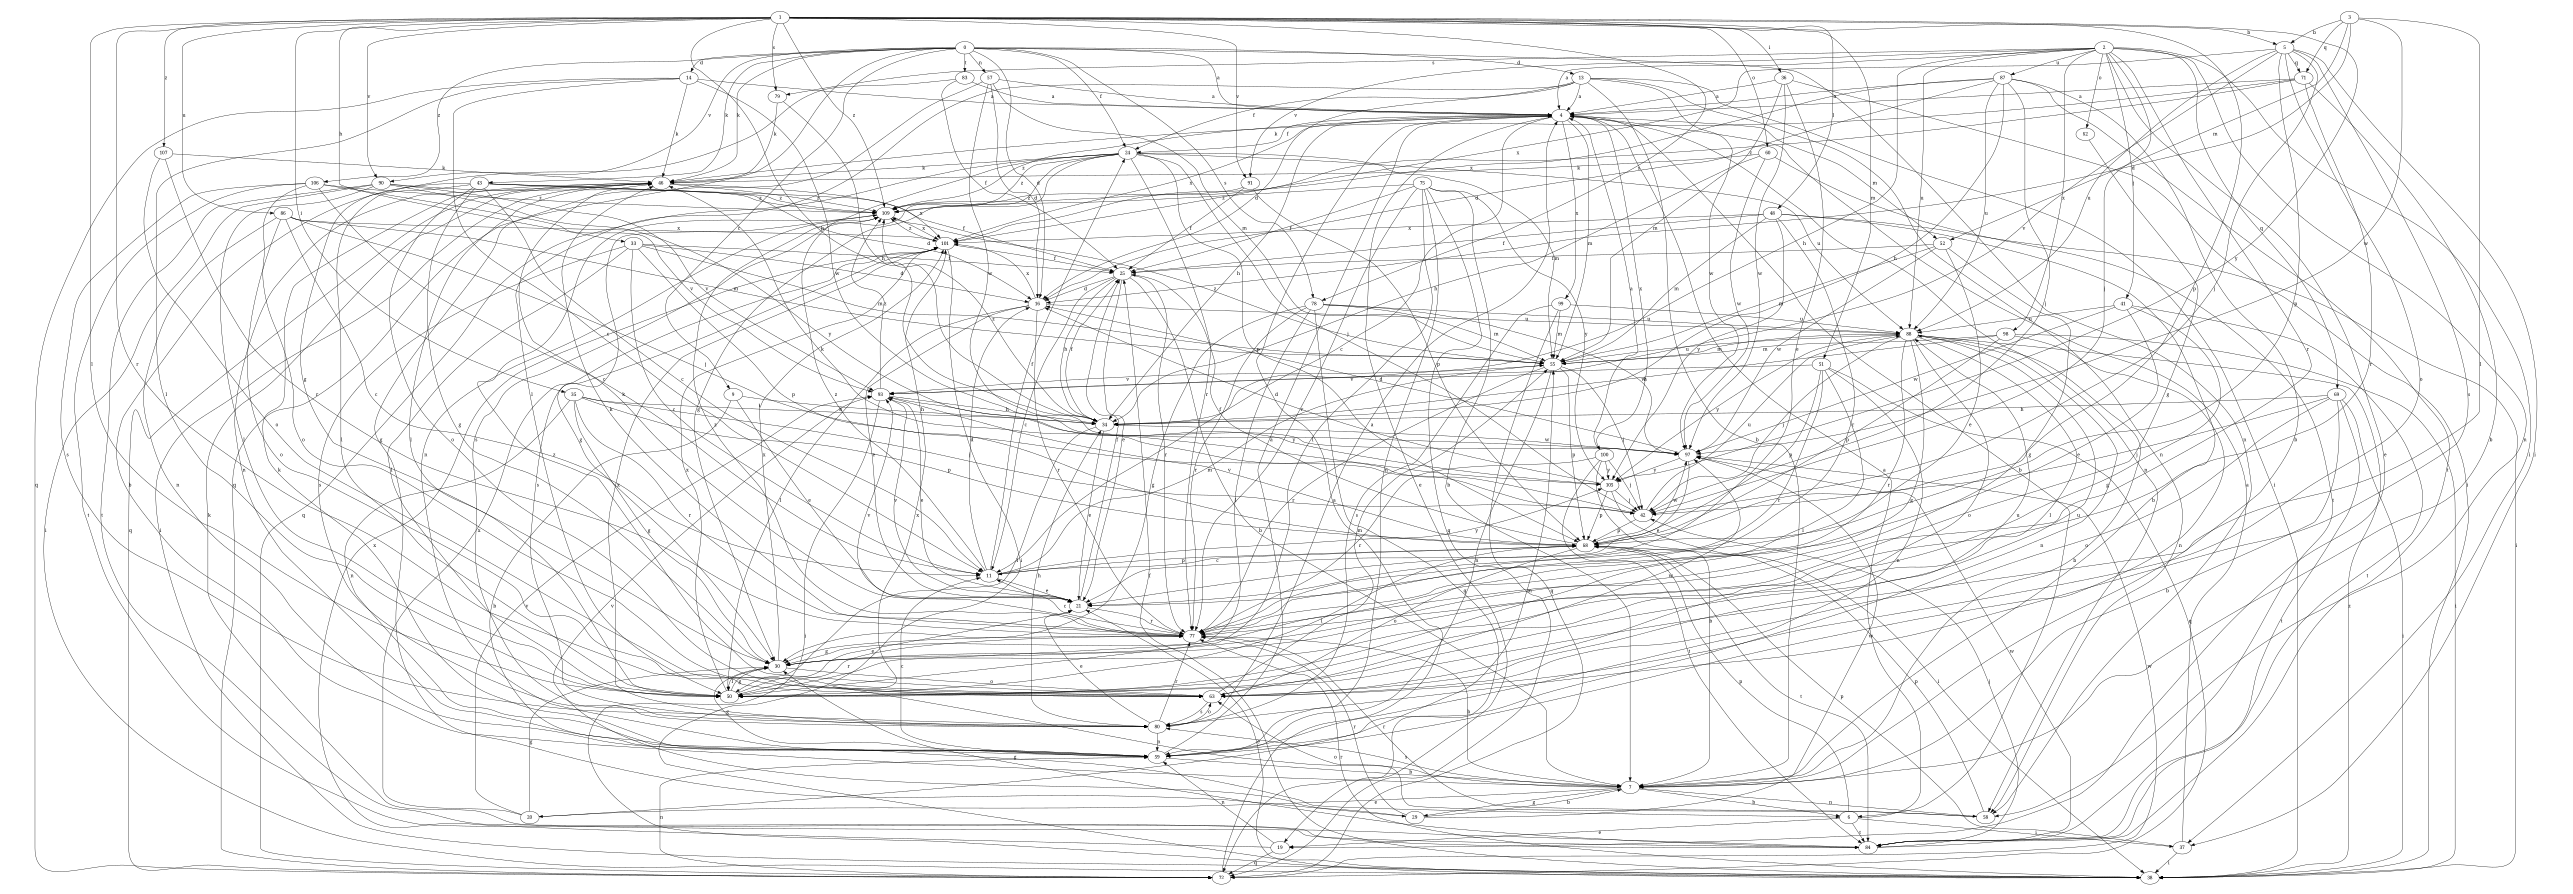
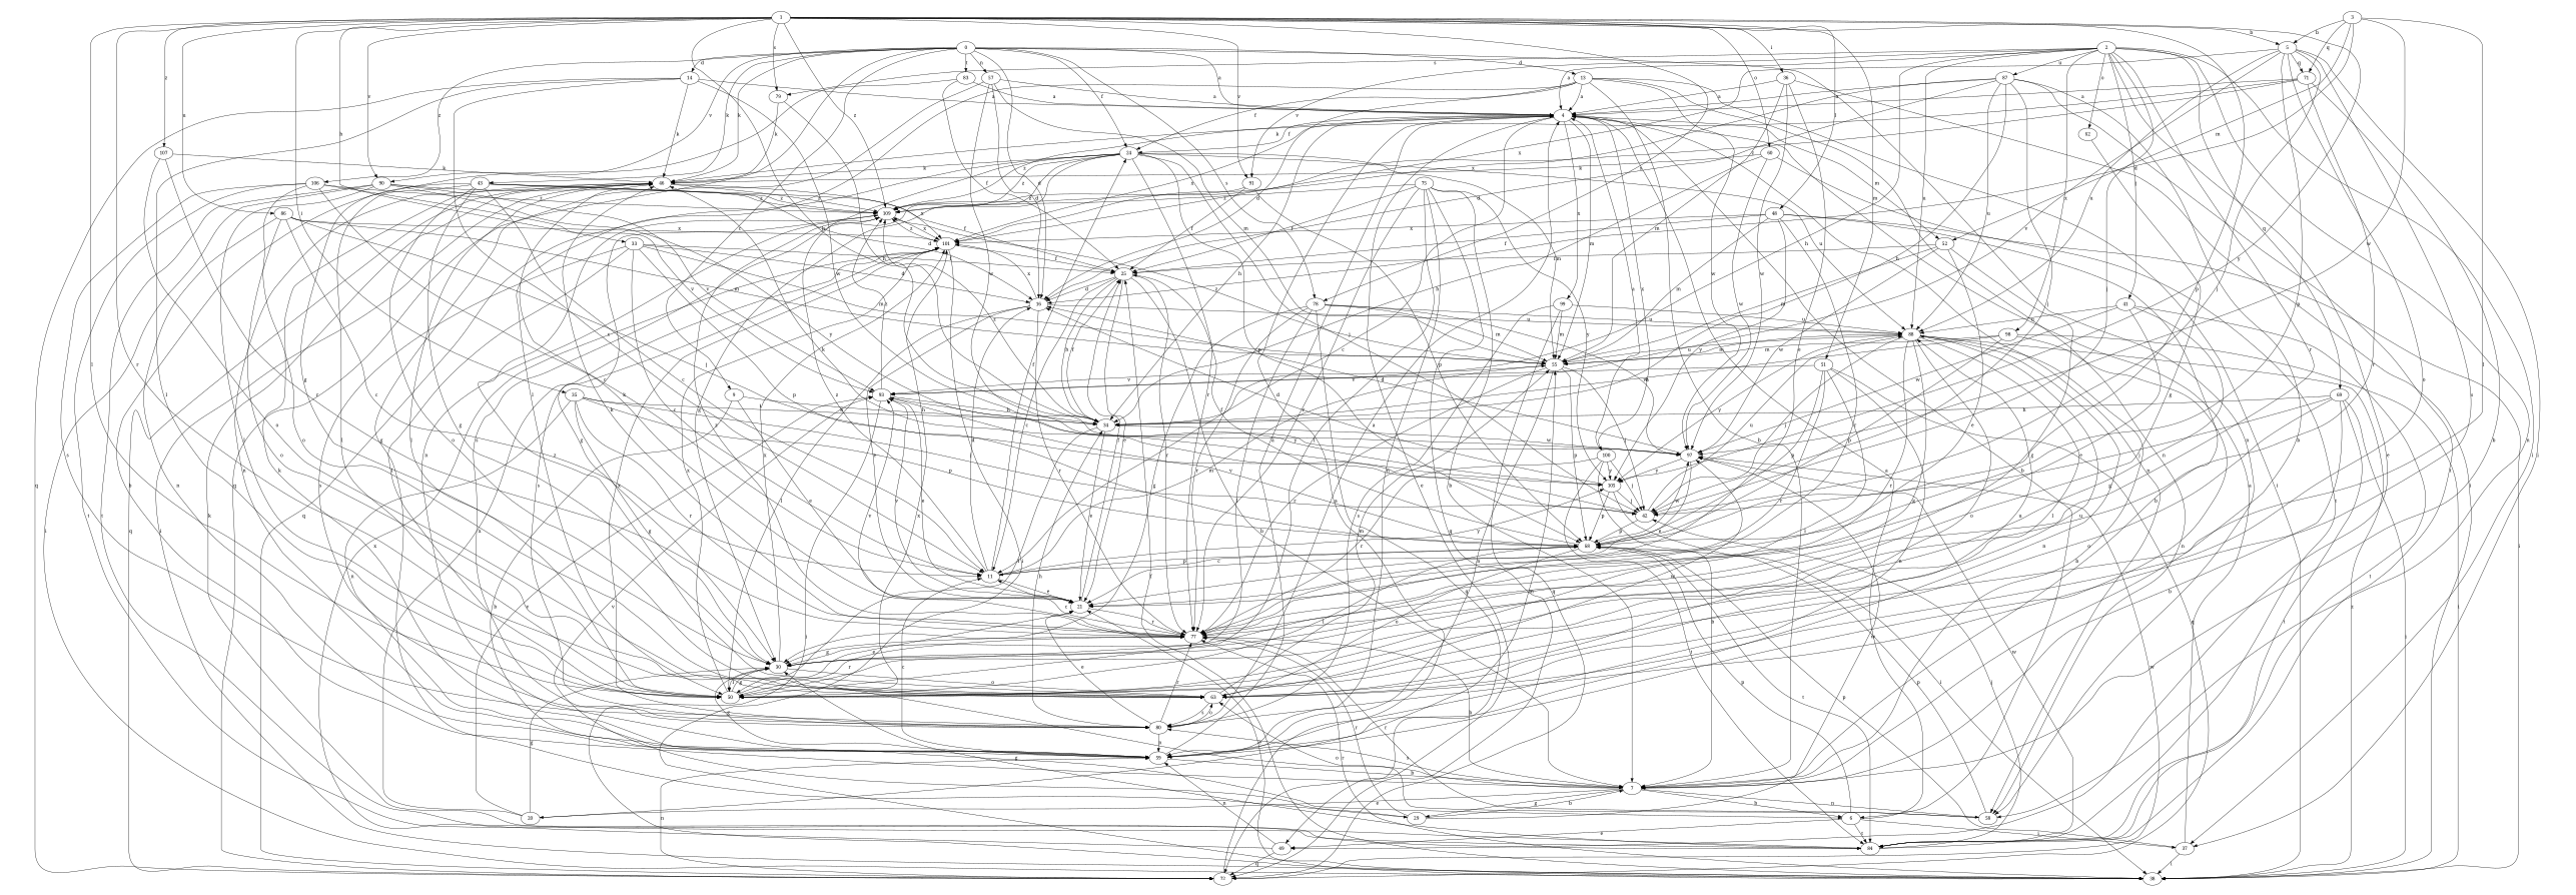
  strict digraph {
    fontname="Noto Serif"
    node [fontname="Noto Serif"]
    edge [fontname="Noto Serif"]
    0
    4
    9
    13
    14
    16
    24
    29
    43
    46
    57
    58
    78
    83
    90
    106
    34
    109
-   19
+   19 [label=49]
    52
    6
    11
    55
    99
    100
    101
    21
    50
    97
    7
    38
    72
    77
    88
    68
    42
    80
    59
    30
    93
    63
    25
    105
    84
    1
    5
    33
    35
    36
    48
    51
    60
    79
    86
    91
    107
    37
    71
    75
    2
    41
    62
    69
    87
    98
    3
    20
    0 -> 4 [label=a]
    0 -> 9 [label=c]
    0 -> 13 [label=d]
    0 -> 14 [label=d]
    0 -> 16 [label=d]
    0 -> 24 [label=f]
    0 -> 29 [label=g]
    0 -> 43 [label=k]
    0 -> 46 [label=k]
    0 -> 57 [label=n]
    0 -> 58 [label=n]
    0 -> 78 [label=s]
    0 -> 83 [label=t]
    0 -> 90 [label=v]
    0 -> 106 [label=z]
    4 -> 24 [label=f]
    4 -> 58 [label=n]
    4 -> 34 [label=h]
    4 -> 109 [label=z]
    4 -> 19 [label=e]
    4 -> 52 [label=m]
    4 -> 6 [label=b]
    4 -> 11 [label=c]
    4 -> 55 [label=m]
    4 -> 99 [label=x]
    4 -> 100 [label=x]
    4 -> 101 [label=x]
    9 -> 34 [label=h]
    9 -> 6 [label=b]
    9 -> 21 [label=e]
    13 -> 4 [label=a]
    13 -> 16 [label=d]
    13 -> 24 [label=f]
    13 -> 58 [label=n]
    13 -> 50 [label=l]
    13 -> 97 [label=w]
    13 -> 7 [label=b]
    13 -> 38 [label=i]
    14 -> 4 [label=a]
    14 -> 46 [label=k]
    14 -> 11 [label=c]
    14 -> 50 [label=l]
    14 -> 97 [label=w]
    14 -> 72 [label=q]
    16 -> 101 [label=x]
    16 -> 21 [label=e]
    16 -> 50 [label=l]
    16 -> 77 [label=r]
    16 -> 88 [label=u]
    24 -> 46 [label=k]
    24 -> 109 [label=z]
    24 -> 55 [label=m]
    24 -> 72 [label=q]
    24 -> 77 [label=r]
    24 -> 88 [label=u]
    24 -> 68 [label=p]
    24 -> 42 [label=j]
    24 -> 80 [label=s]
    24 -> 59 [label=n]
    24 -> 30 [label=g]
    29 -> 97 [label=w]
    29 -> 7 [label=b]
    29 -> 77 [label=r]
    29 -> 93 [label=v]
    43 -> 16 [label=d]
    43 -> 109 [label=z]
    43 -> 11 [label=c]
    43 -> 50 [label=l]
    43 -> 7 [label=b]
    43 -> 30 [label=g]
    43 -> 63 [label=o]
    43 -> 25 [label=f]
    46 -> 109 [label=z]
    46 -> 101 [label=x]
    46 -> 50 [label=l]
    46 -> 38 [label=i]
    46 -> 72 [label=q]
    46 -> 59 [label=n]
    57 -> 4 [label=a]
    57 -> 16 [label=d]
    57 -> 55 [label=m]
    57 -> 97 [label=w]
    57 -> 72 [label=q]
    58 -> 77 [label=r]
    58 -> 68 [label=p]
    58 -> 63 [label=o]
    78 -> 55 [label=m]
    78 -> 50 [label=l]
    78 -> 97 [label=w]
    78 -> 72 [label=q]
    78 -> 77 [label=r]
    78 -> 88 [label=u]
    78 -> 30 [label=g]
    83 -> 4 [label=a]
    83 -> 30 [label=g]
    83 -> 25 [label=f]
    90 -> 109 [label=z]
    90 -> 50 [label=l]
    90 -> 38 [label=i]
    90 -> 93 [label=v]
    90 -> 105 [label=y]
    90 -> 84 [label=t]
    106 -> 109 [label=z]
    106 -> 11 [label=c]
    106 -> 80 [label=s]
    106 -> 93 [label=v]
    106 -> 63 [label=o]
    106 -> 84 [label=t]
    34 -> 109 [label=z]
    34 -> 21 [label=e]
    34 -> 50 [label=l]
    34 -> 97 [label=w]
    34 -> 25 [label=f]
    109 -> 101 [label=x]
    109 -> 30 [label=g]
    19 -> 101 [label=x]
    19 -> 72 [label=q]
    19 -> 59 [label=n]
    52 -> 55 [label=m]
    52 -> 21 [label=e]
    52 -> 97 [label=w]
    52 -> 30 [label=g]
    52 -> 25 [label=f]
    6 -> 4 [label=a]
    6 -> 19 [label=e]
    6 -> 68 [label=p]
    6 -> 84 [label=t]
    6 -> 37 [label=i]
    11 -> 16 [label=d]
    11 -> 24 [label=f]
    11 -> 109 [label=z]
    11 -> 55 [label=m]
    11 -> 21 [label=e]
    11 -> 68 [label=p]
    11 -> 105 [label=y]
    55 -> 109 [label=z]
    55 -> 77 [label=r]
    55 -> 88 [label=u]
    55 -> 68 [label=p]
    55 -> 42 [label=j]
    55 -> 59 [label=n]
    55 -> 93 [label=v]
    99 -> 55 [label=m]
    99 -> 72 [label=q]
    99 -> 88 [label=u]
    99 -> 80 [label=s]
    100 -> 4 [label=a]
    100 -> 7 [label=b]
    100 -> 77 [label=r]
    100 -> 42 [label=j]
    100 -> 105 [label=y]
    100 -> 84 [label=t]
    101 -> 109 [label=z]
    101 -> 38 [label=i]
    101 -> 80 [label=s]
    101 -> 25 [label=f]
    21 -> 46 [label=k]
    21 -> 77 [label=r]
    21 -> 93 [label=v]
    21 -> 25 [label=f]
    50 -> 101 [label=x]
    50 -> 21 [label=e]
    50 -> 77 [label=r]
    50 -> 88 [label=u]
    50 -> 30 [label=g]
    97 -> 16 [label=d]
    97 -> 21 [label=e]
    97 -> 105 [label=y]
    7 -> 29 [label=g]
    7 -> 58 [label=n]
    7 -> 6 [label=b]
    7 -> 101 [label=x]
    7 -> 80 [label=s]
    7 -> 20 [label=e]
    38 -> 21 [label=e]
    38 -> 77 [label=r]
    38 -> 25 [label=f]
    72 -> 4 [label=a]
    72 -> 97 [label=w]
    72 -> 59 [label=n]
    77 -> 46 [label=k]
    77 -> 109 [label=z]
    77 -> 11 [label=c]
    77 -> 7 [label=b]
    77 -> 30 [label=g]
    77 -> 93 [label=v]
    88 -> 55 [label=m]
    88 -> 50 [label=l]
    88 -> 7 [label=b]
    88 -> 38 [label=z]
    88 -> 77 [label=r]
    88 -> 42 [label=j]
    88 -> 59 [label=n]
    88 -> 30 [label=g]
    88 -> 63 [label=o]
    88 -> 105 [label=y]
    68 -> 11 [label=c]
    68 -> 50 [label=l]
    68 -> 97 [label=w]
    68 -> 93 [label=v]
    68 -> 63 [label=o]
    68 -> 25 [label=f]
    68 -> 84 [label=t]
    42 -> 46 [label=k]
    42 -> 88 [label=u]
    42 -> 68 [label=p]
    80 -> 4 [label=a]
    80 -> 34 [label=h]
    80 -> 101 [label=x]
    80 -> 21 [label=e]
    80 -> 77 [label=r]
    80 -> 59 [label=n]
    80 -> 63 [label=o]
    59 -> 4 [label=a]
    59 -> 46 [label=k]
    59 -> 11 [label=c]
    59 -> 7 [label=b]
    59 -> 30 [label=g]
    30 -> 101 [label=x]
    30 -> 50 [label=l]
    30 -> 63 [label=o]
    93 -> 34 [label=h]
    93 -> 109 [label=z]
    93 -> 21 [label=e]
    93 -> 38 [label=i]
    93 -> 105 [label=y]
    63 -> 109 [label=z]
    63 -> 55 [label=m]
    63 -> 97 [label=w]
    63 -> 88 [label=u]
    63 -> 80 [label=s]
    25 -> 16 [label=d]
    25 -> 34 [label=h]
    25 -> 11 [label=c]
    25 -> 21 [label=e]
    25 -> 7 [label=b]
    25 -> 77 [label=r]
    105 -> 16 [label=d]
    105 -> 38 [label=i]
    105 -> 68 [label=p]
    105 -> 42 [label=j]
    84 -> 46 [label=k]
    84 -> 97 [label=w]
    84 -> 42 [label=j]
    84 -> 30 [label=g]
    1 -> 78 [label=s]
    1 -> 90 [label=v]
    1 -> 34 [label=h]
    1 -> 109 [label=z]
    1 -> 50 [label=l]
    1 -> 68 [label=p]
    1 -> 63 [label=r]
    1 -> 105 [label=y]
    1 -> 5 [label=b]
    1 -> 33 [label=h]
    1 -> 35 [label=i]
    1 -> 36 [label=i]
    1 -> 48 [label=l]
    1 -> 51 [label=m]
    1 -> 60 [label=o]
    1 -> 79 [label=s]
    1 -> 86 [label=u]
    1 -> 91 [label=v]
    1 -> 107 [label=z]
    5 -> 101 [label=x]
    5 -> 88 [label=u]
    5 -> 68 [label=p]
    5 -> 42 [label=j]
    5 -> 80 [label=s]
    5 -> 93 [label=v]
    5 -> 63 [label=o]
    5 -> 37 [label=i]
    5 -> 71 [label=q]
    33 -> 16 [label=d]
    33 -> 11 [label=c]
    33 -> 55 [label=m]
    33 -> 50 [label=l]
    33 -> 68 [label=p]
    33 -> 80 [label=s]
    33 -> 25 [label=f]
    35 -> 34 [label=h]
    35 -> 77 [label=r]
    35 -> 68 [label=p]
    35 -> 42 [label=j]
    35 -> 59 [label=n]
    35 -> 30 [label=g]
    36 -> 4 [label=a]
    36 -> 55 [label=m]
    36 -> 21 [label=e]
    36 -> 97 [label=w]
    36 -> 38 [label=i]
    48 -> 55 [label=m]
    48 -> 101 [label=x]
    48 -> 7 [label=b]
    48 -> 38 [label=i]
    48 -> 77 [label=r]
    48 -> 25 [label=f]
    48 -> 105 [label=y]
    51 -> 50 [label=l]
    51 -> 72 [label=q]
    51 -> 77 [label=r]
    51 -> 68 [label=p]
    51 -> 59 [label=n]
    51 -> 93 [label=v]
    60 -> 46 [label=k]
    60 -> 34 [label=h]
    60 -> 97 [label=w]
    60 -> 84 [label=t]
    79 -> 46 [label=k]
    79 -> 34 [label=h]
    86 -> 11 [label=c]
    86 -> 55 [label=m]
    86 -> 101 [label=x]
    86 -> 42 [label=j]
    86 -> 59 [label=n]
    86 -> 63 [label=o]
    91 -> 109 [label=z]
    91 -> 68 [label=p]
    91 -> 25 [label=f]
    107 -> 46 [label=k]
    107 -> 77 [label=r]
    107 -> 63 [label=o]
    37 -> 4 [label=a]
    37 -> 38 [label=i]
    37 -> 68 [label=p]
    71 -> 4 [label=a]
    71 -> 46 [label=k]
    71 -> 109 [label=z]
    71 -> 7 [label=b]
    71 -> 77 [label=r]
    75 -> 109 [label=z]
    75 -> 50 [label=l]
    75 -> 7 [label=b]
    75 -> 72 [label=q]
    75 -> 77 [label=r]
    75 -> 59 [label=n]
    75 -> 25 [label=f]
    75 -> 105 [label=y]
    2 -> 4 [label=a]
    2 -> 58 [label=n]
    2 -> 34 [label=h]
    2 -> 19 [label=e]
    2 -> 77 [label=r]
    2 -> 88 [label=u]
    2 -> 42 [label=j]
    2 -> 79 [label=s]
    2 -> 91 [label=v]
    2 -> 37 [label=i]
    2 -> 41 [label=j]
    2 -> 62 [label=o]
    2 -> 69 [label=q]
    2 -> 87 [label=u]
    2 -> 98 [label=x]
    41 -> 21 [label=e]
    41 -> 97 [label=w]
    41 -> 88 [label=u]
    41 -> 30 [label=g]
    41 -> 84 [label=t]
    62 -> 30 [label=g]
    69 -> 34 [label=h]
    69 -> 7 [label=b]
    69 -> 38 [label=i]
    69 -> 42 [label=j]
    69 -> 63 [label=o]
    69 -> 84 [label=t]
    87 -> 4 [label=a]
    87 -> 16 [label=d]
    87 -> 34 [label=h]
    87 -> 101 [label=x]
    87 -> 7 [label=b]
    87 -> 88 [label=u]
    87 -> 42 [label=j]
    87 -> 84 [label=t]
    98 -> 34 [label=h]
    98 -> 55 [label=m]
    98 -> 38 [label=i]
    98 -> 68 [label=p]
    98 -> 59 [label=n]
    3 -> 16 [label=d]
    3 -> 52 [label=m]
    3 -> 50 [label=l]
    3 -> 97 [label=w]
    3 -> 5 [label=b]
    3 -> 71 [label=q]
    20 -> 55 [label=m]
    20 -> 101 [label=x]
    20 -> 30 [label=g]
    20 -> 93 [label=v]
  }
